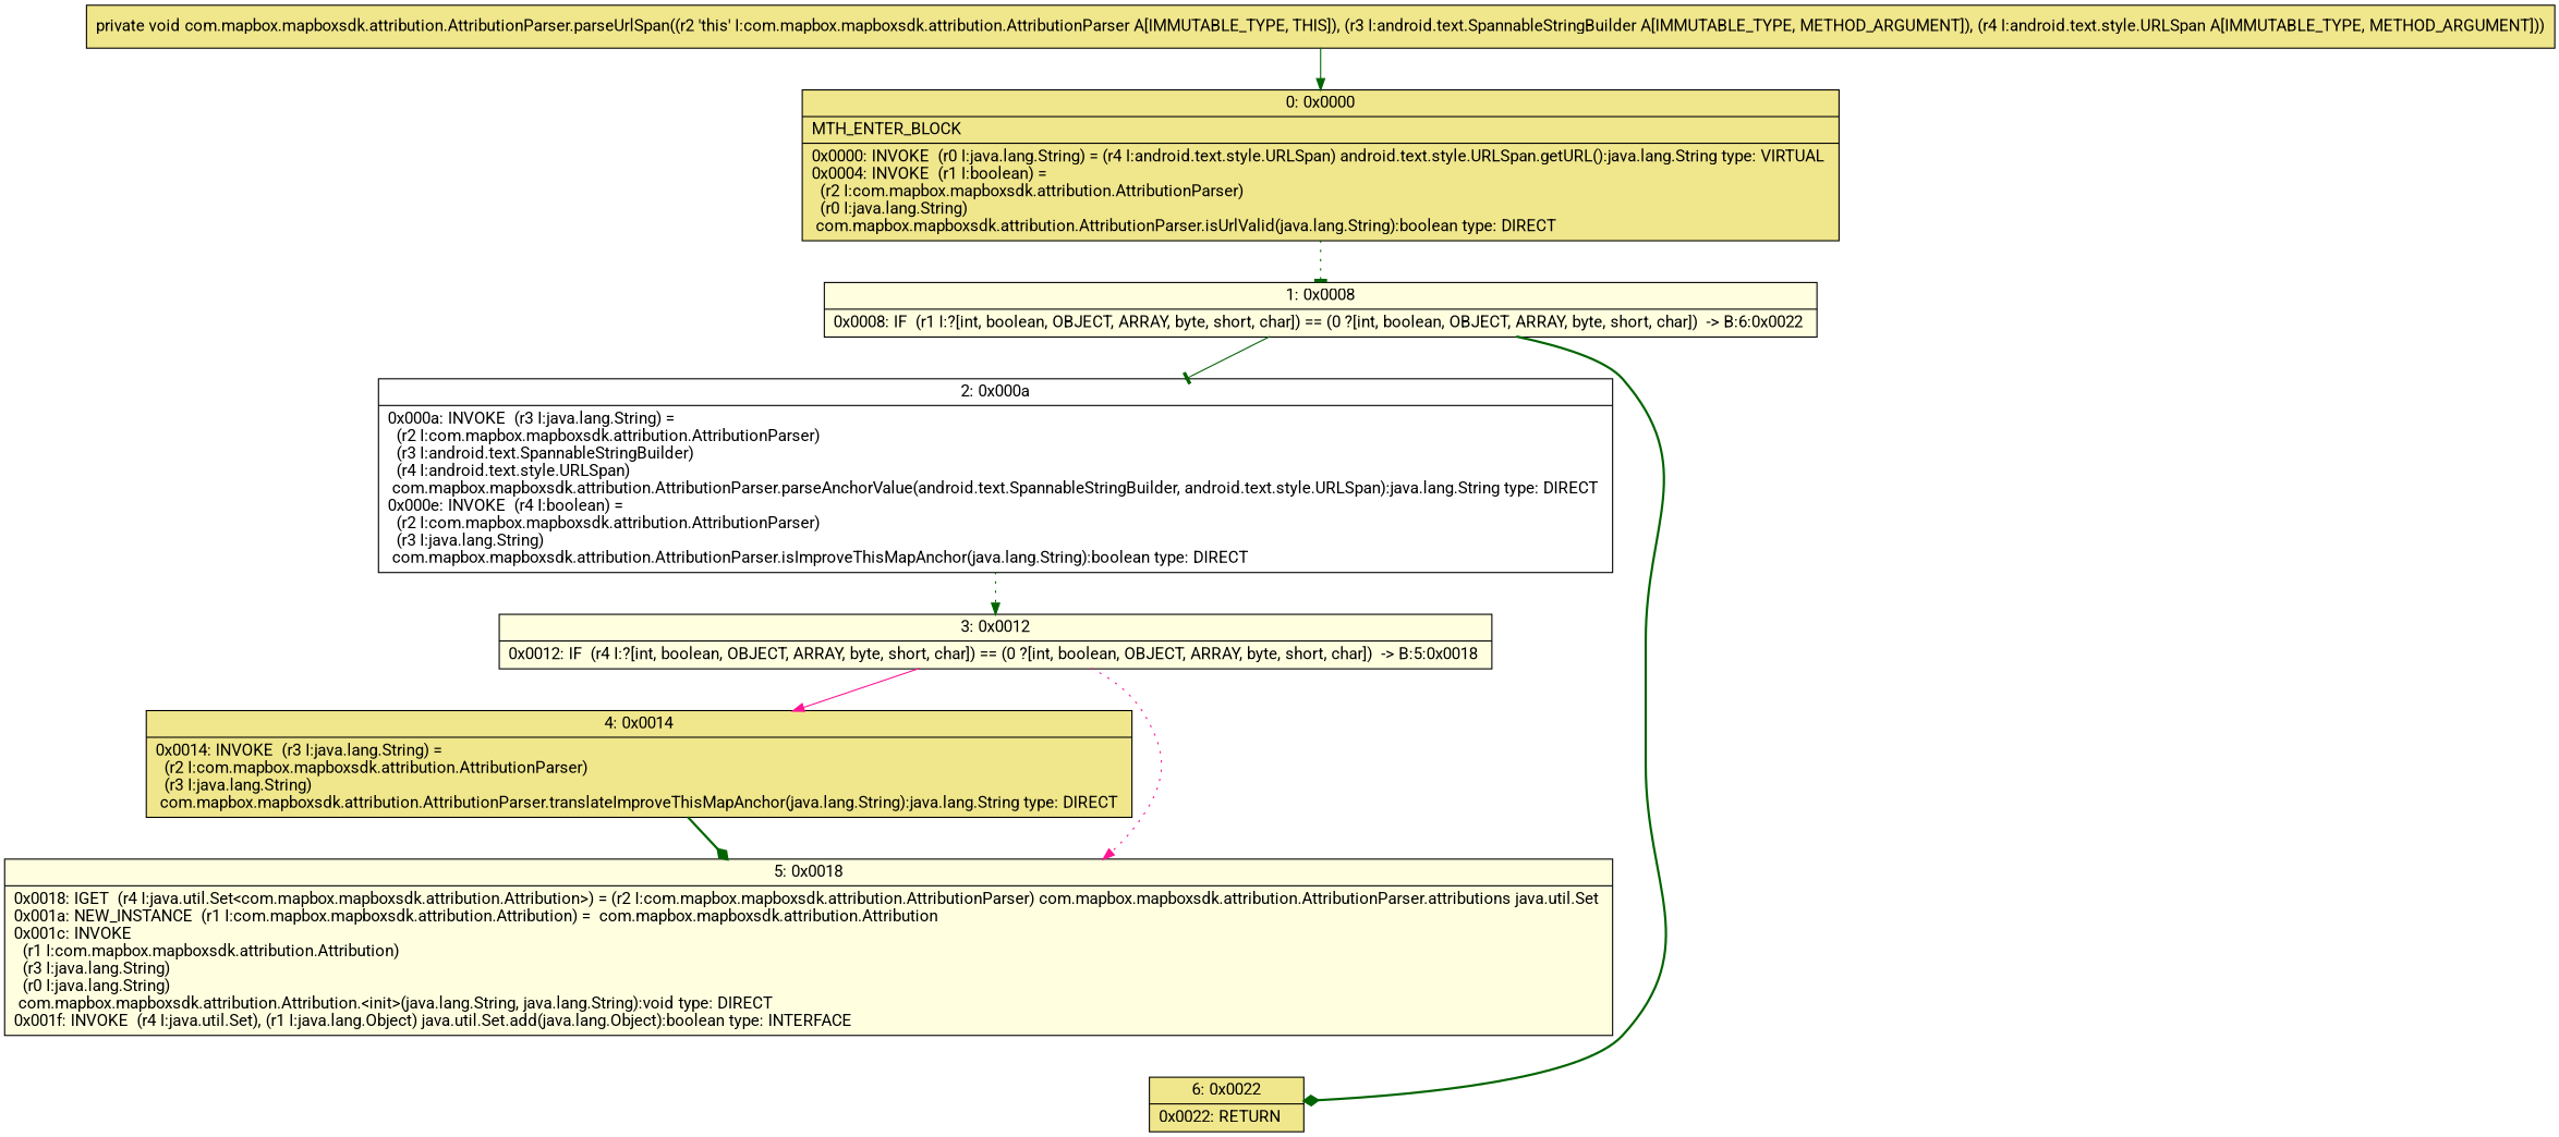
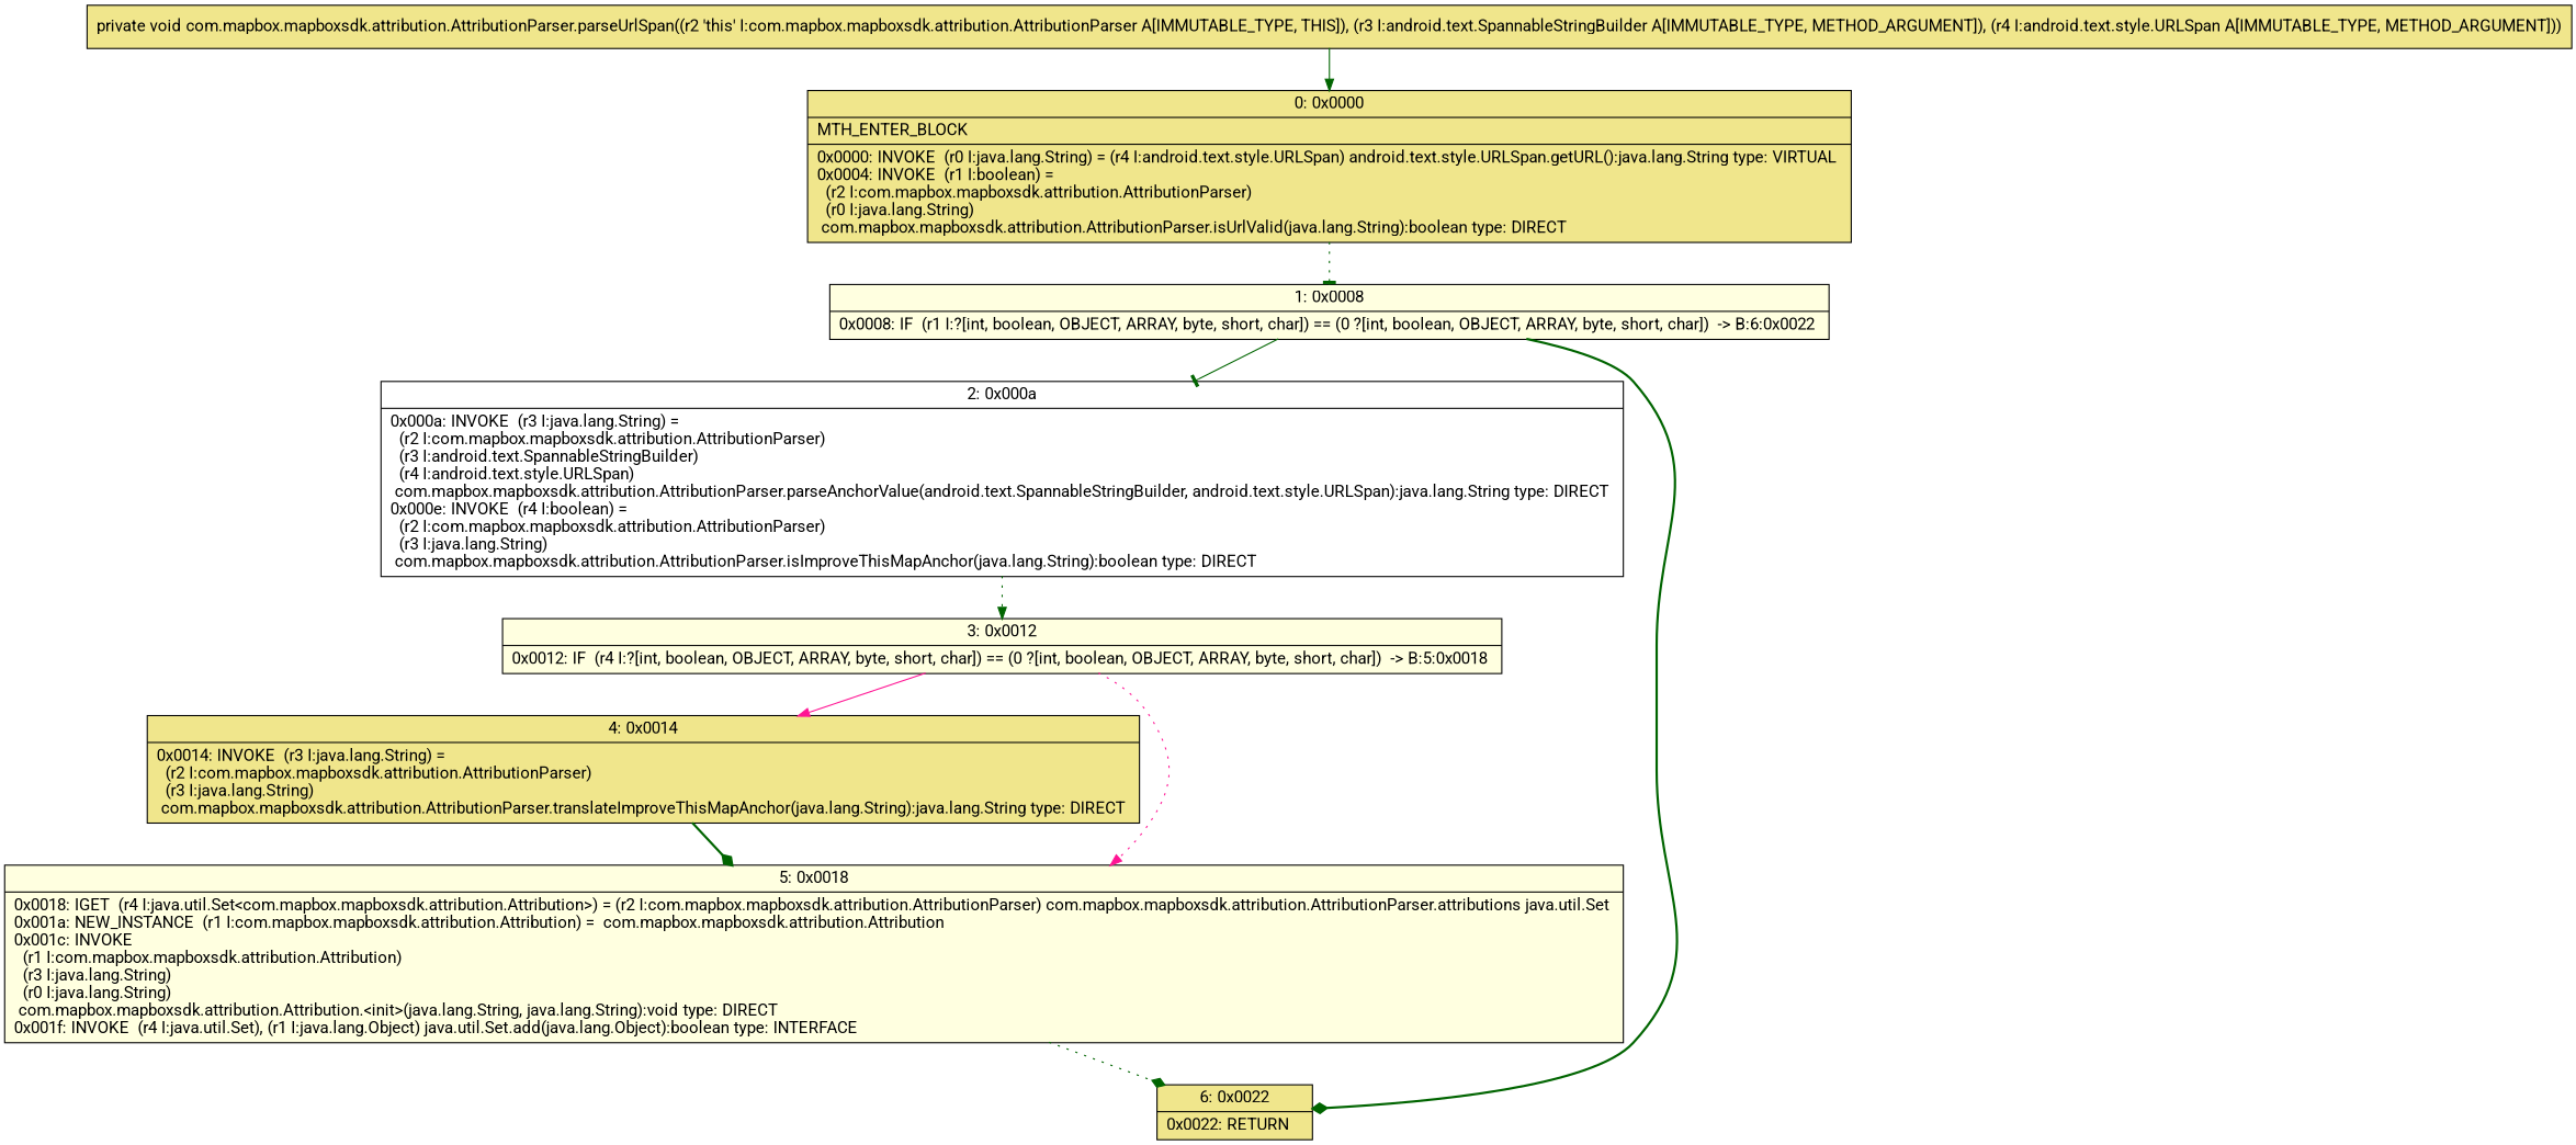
  digraph {
    fontname=Roboto
    node [fillcolor=khaki fontname=Roboto shape=record style=filled]
    edge [arrowhead=normal color=darkgreen fontname=Roboto style=dotted]
    n1 [label="{0\:\ 0x0000|MTH_ENTER_BLOCK\l|0x0000: INVOKE  (r0 I:java.lang.String) = (r4 I:android.text.style.URLSpan) android.text.style.URLSpan.getURL():java.lang.String type: VIRTUAL \l0x0004: INVOKE  (r1 I:boolean) = \l  (r2 I:com.mapbox.mapboxsdk.attribution.AttributionParser)\l  (r0 I:java.lang.String)\l com.mapbox.mapboxsdk.attribution.AttributionParser.isUrlValid(java.lang.String):boolean type: DIRECT \l}"]
    n2 [fillcolor=lightyellow label="{1\:\ 0x0008|0x0008: IF  (r1 I:?[int, boolean, OBJECT, ARRAY, byte, short, char]) == (0 ?[int, boolean, OBJECT, ARRAY, byte, short, char])  \-\> B:6:0x0022 \l}"]
    n3 [fillcolor=white label="{2\:\ 0x000a|0x000a: INVOKE  (r3 I:java.lang.String) = \l  (r2 I:com.mapbox.mapboxsdk.attribution.AttributionParser)\l  (r3 I:android.text.SpannableStringBuilder)\l  (r4 I:android.text.style.URLSpan)\l com.mapbox.mapboxsdk.attribution.AttributionParser.parseAnchorValue(android.text.SpannableStringBuilder, android.text.style.URLSpan):java.lang.String type: DIRECT \l0x000e: INVOKE  (r4 I:boolean) = \l  (r2 I:com.mapbox.mapboxsdk.attribution.AttributionParser)\l  (r3 I:java.lang.String)\l com.mapbox.mapboxsdk.attribution.AttributionParser.isImproveThisMapAnchor(java.lang.String):boolean type: DIRECT \l}"]
    n4 [label="{6\:\ 0x0022|0x0022: RETURN   \l}"]
    n5 [fillcolor=lightyellow label="{3\:\ 0x0012|0x0012: IF  (r4 I:?[int, boolean, OBJECT, ARRAY, byte, short, char]) == (0 ?[int, boolean, OBJECT, ARRAY, byte, short, char])  \-\> B:5:0x0018 \l}"]
    n6 [label="{4\:\ 0x0014|0x0014: INVOKE  (r3 I:java.lang.String) = \l  (r2 I:com.mapbox.mapboxsdk.attribution.AttributionParser)\l  (r3 I:java.lang.String)\l com.mapbox.mapboxsdk.attribution.AttributionParser.translateImproveThisMapAnchor(java.lang.String):java.lang.String type: DIRECT \l}"]
    n7 [fillcolor=lightyellow label="{5\:\ 0x0018|0x0018: IGET  (r4 I:java.util.Set\<com.mapbox.mapboxsdk.attribution.Attribution\>) = (r2 I:com.mapbox.mapboxsdk.attribution.AttributionParser) com.mapbox.mapboxsdk.attribution.AttributionParser.attributions java.util.Set \l0x001a: NEW_INSTANCE  (r1 I:com.mapbox.mapboxsdk.attribution.Attribution) =  com.mapbox.mapboxsdk.attribution.Attribution \l0x001c: INVOKE  \l  (r1 I:com.mapbox.mapboxsdk.attribution.Attribution)\l  (r3 I:java.lang.String)\l  (r0 I:java.lang.String)\l com.mapbox.mapboxsdk.attribution.Attribution.\<init\>(java.lang.String, java.lang.String):void type: DIRECT \l0x001f: INVOKE  (r4 I:java.util.Set), (r1 I:java.lang.Object) java.util.Set.add(java.lang.Object):boolean type: INTERFACE \l}"]
    n8 [label="{private void com.mapbox.mapboxsdk.attribution.AttributionParser.parseUrlSpan((r2 'this' I:com.mapbox.mapboxsdk.attribution.AttributionParser A[IMMUTABLE_TYPE, THIS]), (r3 I:android.text.SpannableStringBuilder A[IMMUTABLE_TYPE, METHOD_ARGUMENT]), (r4 I:android.text.style.URLSpan A[IMMUTABLE_TYPE, METHOD_ARGUMENT])) }"]
    n1 -> n2 [arrowhead=tee]
    n2 -> n3 [arrowhead=tee style=solid]
    n2 -> n4 [arrowhead=diamond style=bold]
    n3 -> n5
    n5 -> n6 [color=deeppink style=solid]
    n5 -> n7 [color=deeppink]
    n6 -> n7 [arrowhead=diamond style=bold]
+   n7 -> n4 [arrowhead=diamond]
    n8 -> n1 [style=solid]
  }
